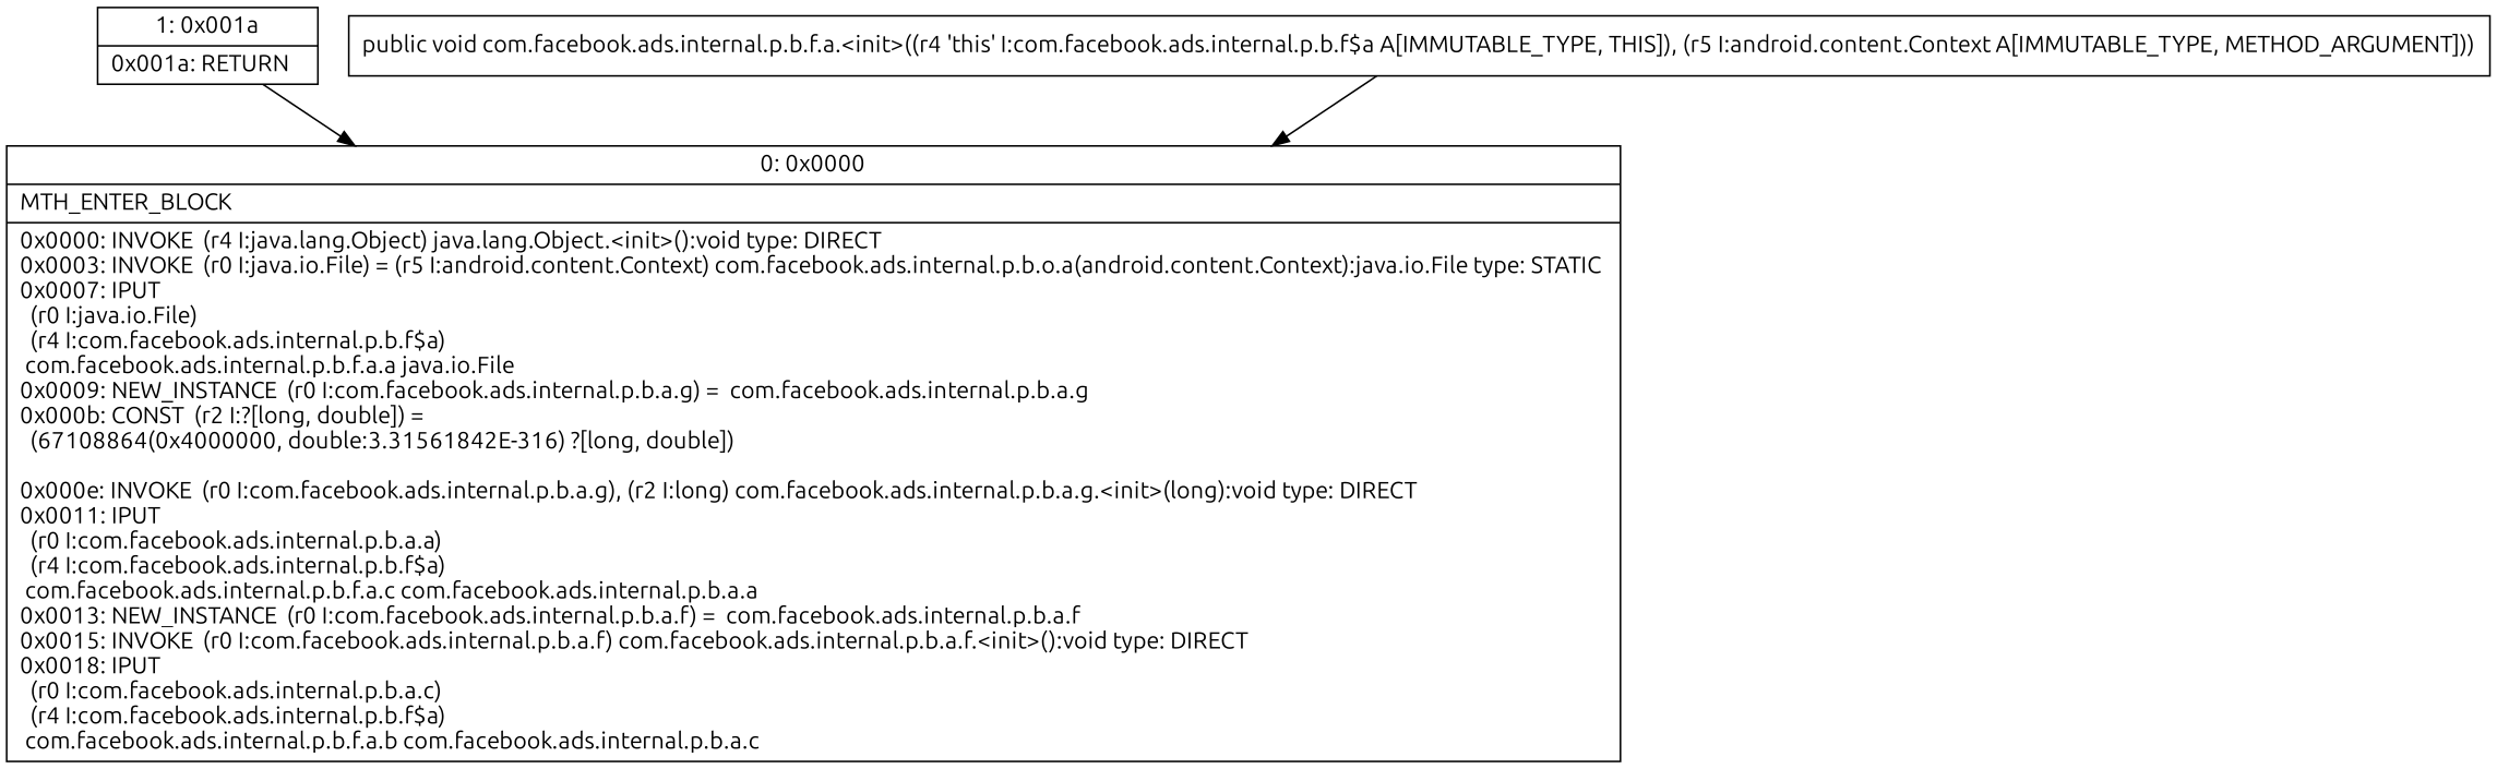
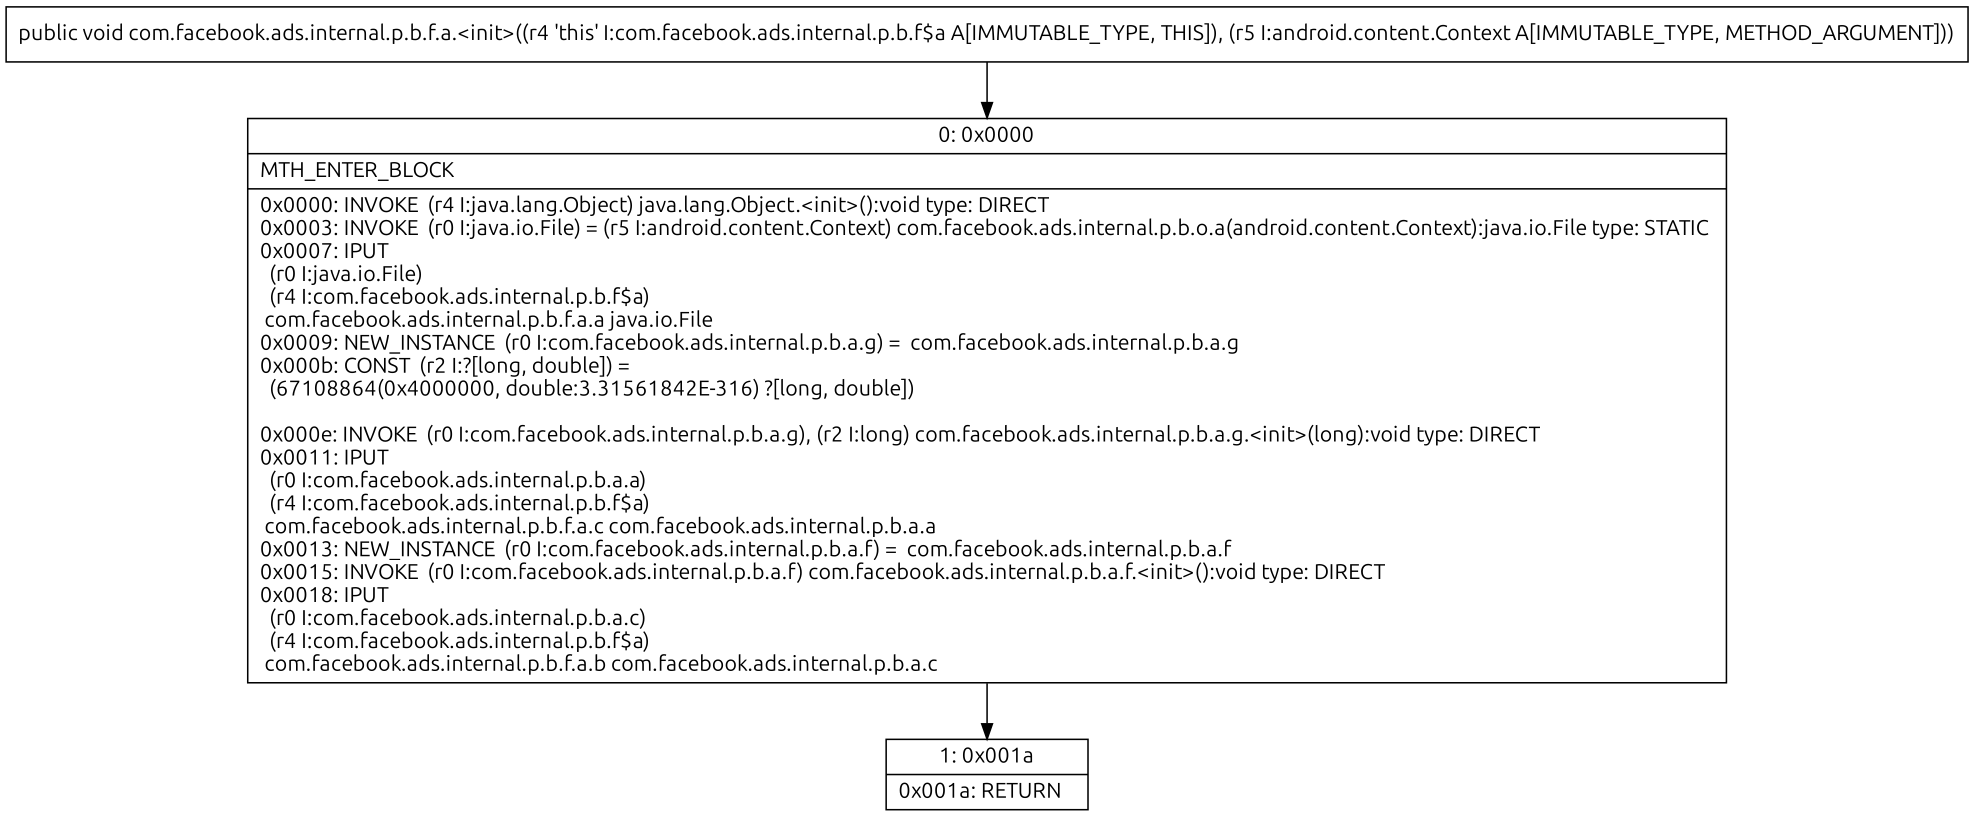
  digraph {
    fontname=Ubuntu
    node [shape=record fontname=Ubuntu]
    edge [fontname=Ubuntu]
    n1 [label="{0\:\ 0x0000|MTH_ENTER_BLOCK\l|0x0000: INVOKE  (r4 I:java.lang.Object) java.lang.Object.\<init\>():void type: DIRECT \l0x0003: INVOKE  (r0 I:java.io.File) = (r5 I:android.content.Context) com.facebook.ads.internal.p.b.o.a(android.content.Context):java.io.File type: STATIC \l0x0007: IPUT  \l  (r0 I:java.io.File)\l  (r4 I:com.facebook.ads.internal.p.b.f$a)\l com.facebook.ads.internal.p.b.f.a.a java.io.File \l0x0009: NEW_INSTANCE  (r0 I:com.facebook.ads.internal.p.b.a.g) =  com.facebook.ads.internal.p.b.a.g \l0x000b: CONST  (r2 I:?[long, double]) = \l  (67108864(0x4000000, double:3.31561842E\-316) ?[long, double])\l \l0x000e: INVOKE  (r0 I:com.facebook.ads.internal.p.b.a.g), (r2 I:long) com.facebook.ads.internal.p.b.a.g.\<init\>(long):void type: DIRECT \l0x0011: IPUT  \l  (r0 I:com.facebook.ads.internal.p.b.a.a)\l  (r4 I:com.facebook.ads.internal.p.b.f$a)\l com.facebook.ads.internal.p.b.f.a.c com.facebook.ads.internal.p.b.a.a \l0x0013: NEW_INSTANCE  (r0 I:com.facebook.ads.internal.p.b.a.f) =  com.facebook.ads.internal.p.b.a.f \l0x0015: INVOKE  (r0 I:com.facebook.ads.internal.p.b.a.f) com.facebook.ads.internal.p.b.a.f.\<init\>():void type: DIRECT \l0x0018: IPUT  \l  (r0 I:com.facebook.ads.internal.p.b.a.c)\l  (r4 I:com.facebook.ads.internal.p.b.f$a)\l com.facebook.ads.internal.p.b.f.a.b com.facebook.ads.internal.p.b.a.c \l}"]
    n2 [label="{1\:\ 0x001a|0x001a: RETURN   \l}"]
    n3 [label="{public void com.facebook.ads.internal.p.b.f.a.\<init\>((r4 'this' I:com.facebook.ads.internal.p.b.f$a A[IMMUTABLE_TYPE, THIS]), (r5 I:android.content.Context A[IMMUTABLE_TYPE, METHOD_ARGUMENT])) }"]
-   n2 -> n1
+   n1 -> n2
    n3 -> n1
  }
